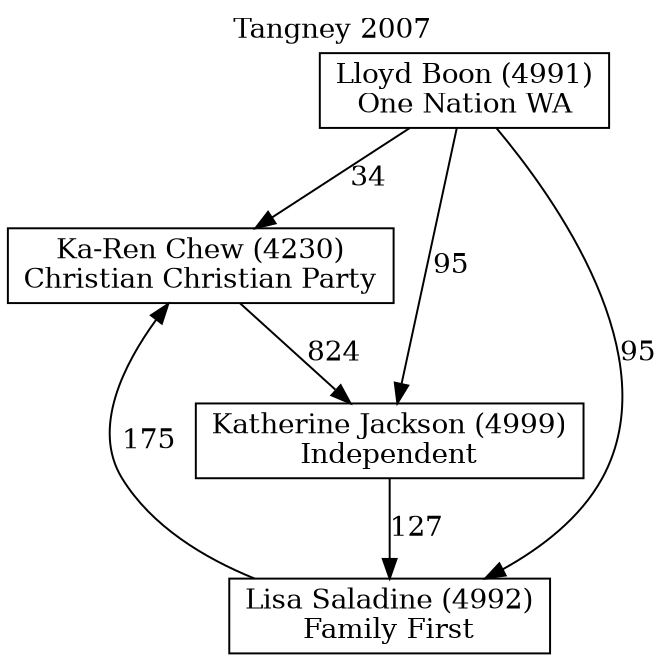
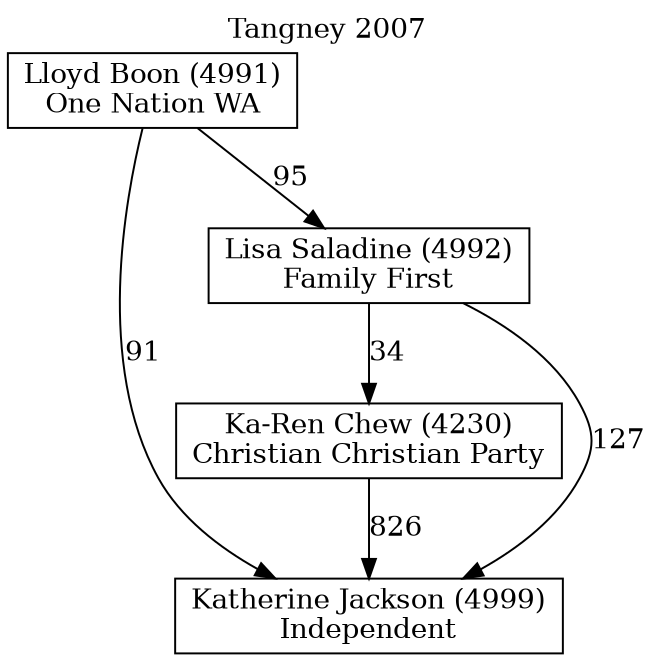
  digraph {
    label="Tangney 2007"
    labelloc=t
    mclimit=10
    node [shape=box]
    n1 [label="Ka-Ren Chew (4230)\nChristian Christian Party"]
    n2 [label="Katherine Jackson (4999)\nIndependent"]
    n3 [label="Lisa Saladine (4992)\nFamily First"]
    n4 [label="Lloyd Boon (4991)\nOne Nation WA"]
-   n1 -> n2 [label=824]
-   n3 -> n1 [label=175]
-   n2 -> n3 [label=127]
-   n4 -> n1 [label=34]
-   n4 -> n2 [label=95]
+   n1 -> n2 [label=826]
+   n3 -> n1 [label=34]
+   n3 -> n2 [label=127]
+   n4 -> n2 [label=91]
    n4 -> n3 [label=95]
  }
